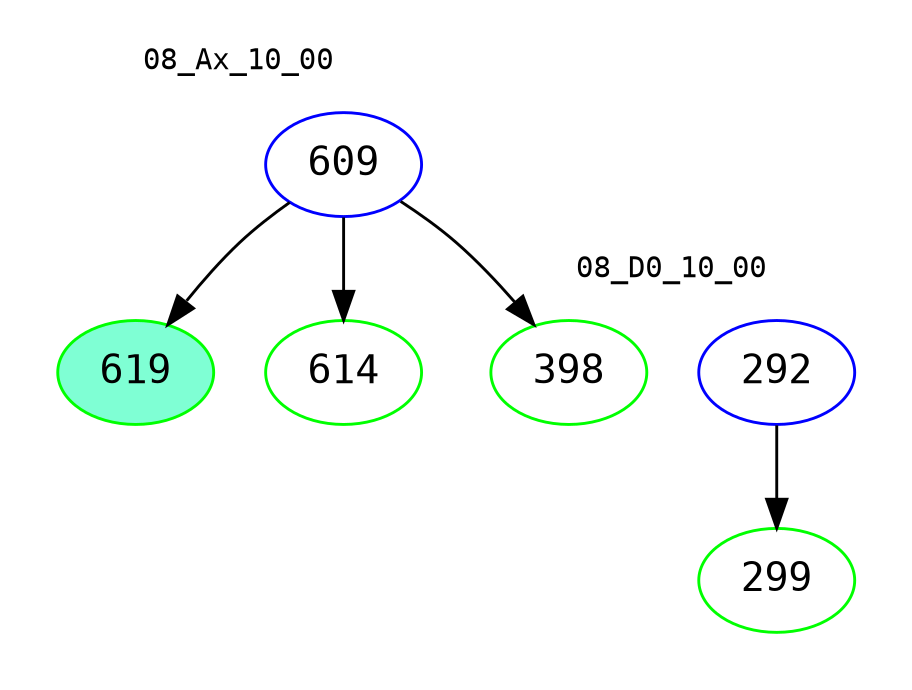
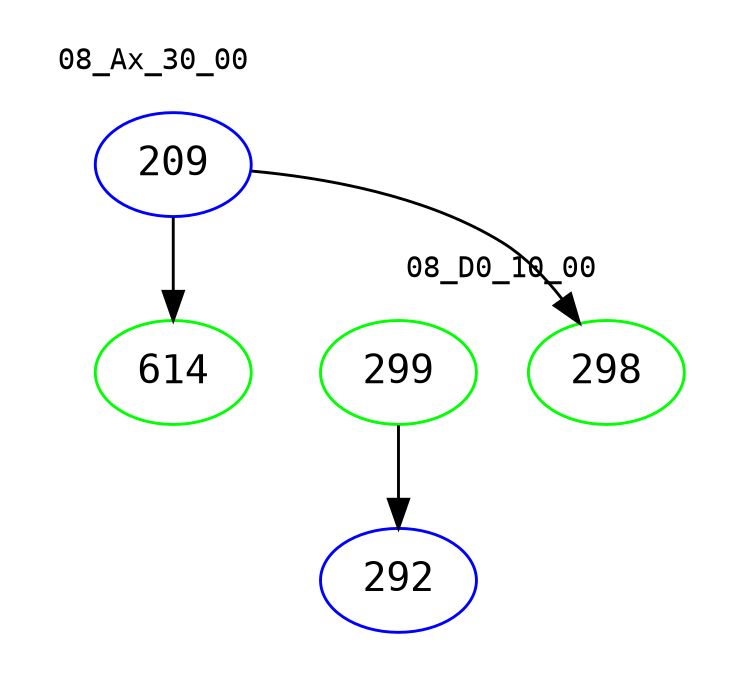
  digraph {
    fontname="DejaVu Sans Mono"
    node [color=green fillcolor=white fontname="DejaVu Sans Mono" style=filled]
    edge [color=black fontname="DejaVu Sans Mono"]
-   n1 [color=blue label=609]
-   n2 [fillcolor=aquamarine label=619]
+   n1 [color=blue label=209]
    n3 [label=614]
    n4 [color=blue label=292]
-   n5 [label=398]
+   n5 [label=298]
    n6 [label=299]
    subgraph cluster_1 {
      color=white
      fontsize=10
-     label="08_Ax_10_00"
+     label="08_Ax_30_00"
      n1
-     n2
      n3
    }
    subgraph cluster_2 {
      color=white
      fontsize=10
      label="08_D0_10_00"
      n4
      n5
      n6
    }
-   n1 -> n2
    n1 -> n3
    n1 -> n5
-   n4 -> n6
+   n6 -> n4
  }
